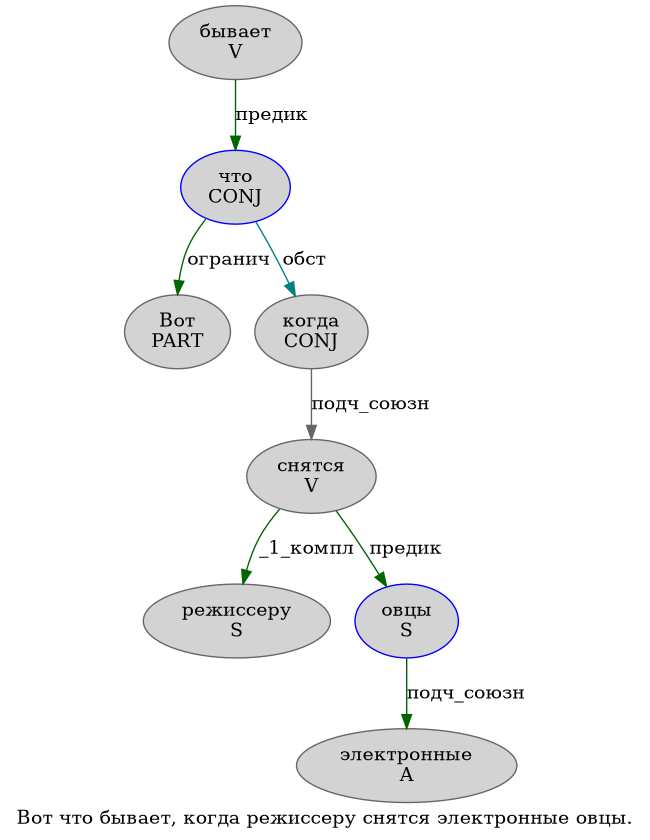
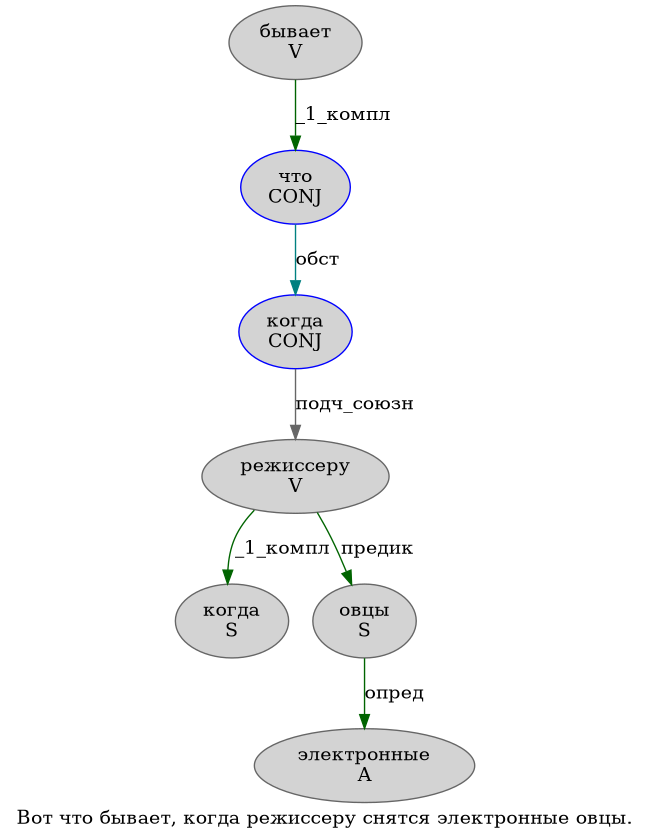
  digraph {
    label="Вот что бывает, когда режиссеру снятся электронные овцы."
    node [color=gray40 fillcolor=lightgray penwidth=1 shape=ellipse style=filled]
    edge [color=darkgreen]
-   n1 [label="Вот\nPART"]
    n2 [color=blue label="что\nCONJ"]
-   n3 [label="когда\nCONJ"]
+   n3 [color=blue label="когда\nCONJ"]
    n4 [label="бывает\nV"]
-   n5 [label="снятся\nV"]
-   n6 [label="режиссеру\nS"]
-   n7 [color=blue label="овцы\nS"]
+   n5 [label="режиссеру\nV"]
+   n6 [label="когда\nS"]
+   n7 [label="овцы\nS"]
    n8 [label="электронные\nA"]
-   n2 -> n1 [label="огранич"]
    n2 -> n3 [color=teal label="обст"]
    n3 -> n5 [color=gray40 label="подч_союзн"]
-   n4 -> n2 [label="предик"]
+   n4 -> n2 [label="_1_компл"]
    n5 -> n6 [label="_1_компл"]
    n5 -> n7 [label="предик"]
-   n7 -> n8 [label="подч_союзн"]
+   n7 -> n8 [label="опред"]
  }
